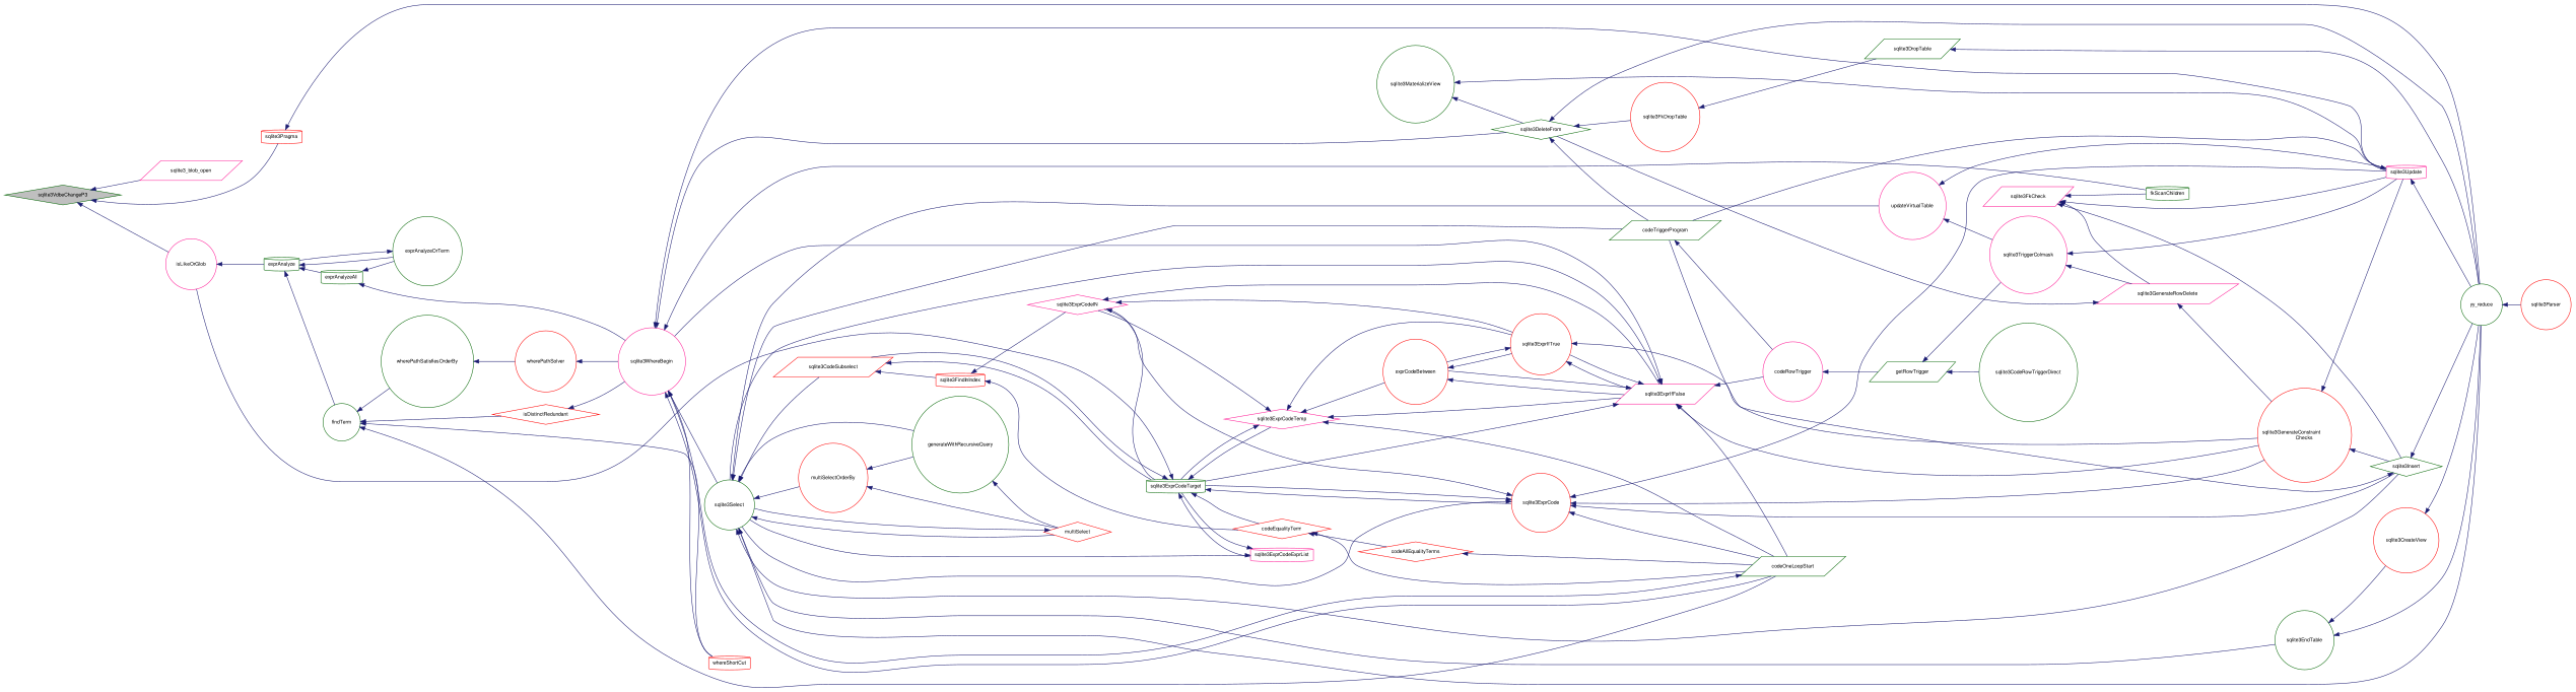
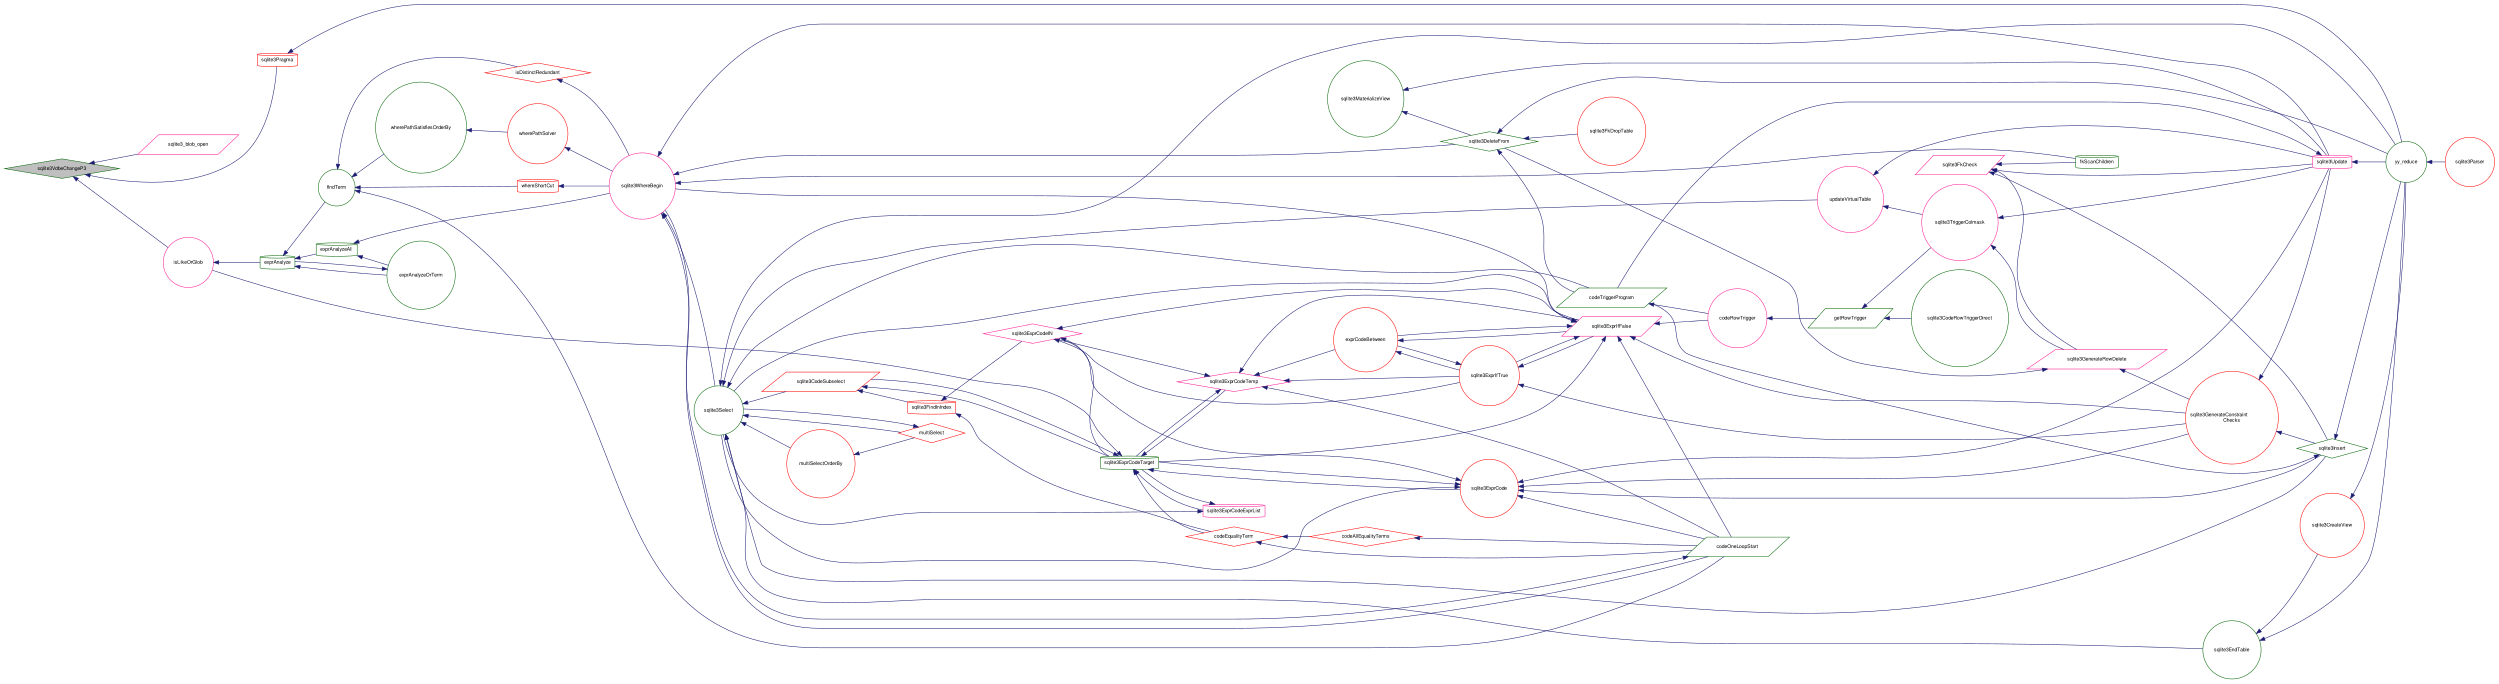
  digraph {
    rankdir=LR
    node [color=darkgreen fillcolor=white fontname=FreeSans fontsize=10 shape=circle style=filled]
    edge [color=midnightblue dir=back fontname=FreeSans fontsize=10 labelfontname=FreeSans labelfontsize=10 style=solid]
    n1 [fillcolor=grey75 fontcolor=black height=0.2 label=sqlite3VdbeChangeP3 shape=diamond width=0.4]
    n2 [color=deeppink height=0.2 label=sqlite3_blob_open shape=parallelogram width=0.4]
    n3 [color=red height=0.2 label=sqlite3Pragma shape=cylinder width=0.4]
    n4 [color=deeppink height=0.2 label=isLikeOrGlob width=0.4]
    n5 [height=0.2 label=yy_reduce width=0.4]
    n6 [height=0.2 label=exprAnalyze shape=cylinder width=0.4]
    n7 [color=red height=0.2 label=sqlite3Parser width=0.4]
    n8 [height=0.2 label=findTerm width=0.4]
    n9 [height=0.2 label=exprAnalyzeAll shape=cylinder width=0.4]
    n10 [height=0.2 label=exprAnalyzeOrTerm width=0.4]
    n11 [color=red height=0.2 label=isDistinctRedundant shape=diamond width=0.4]
    n12 [height=0.2 label=codeOneLoopStart shape=parallelogram width=0.4]
    n13 [height=0.2 label=wherePathSatisfiesOrderBy width=0.4]
    n14 [color=red height=0.2 label=whereShortCut shape=cylinder width=0.4]
    n15 [color=deeppink height=0.2 label=sqlite3WhereBegin width=0.4]
    n16 [color=red height=0.2 label=wherePathSolver width=0.4]
    n17 [height=0.2 label=sqlite3DeleteFrom shape=diamond width=0.4]
    n18 [color=deeppink height=0.2 label=sqlite3Update shape=cylinder width=0.4]
    n19 [height=0.2 label=fkScanChildren shape=cylinder width=0.4]
    n20 [height=0.2 label=sqlite3Select width=0.4]
    n21 [color=red height=0.2 label=sqlite3FkDropTable width=0.4]
    n22 [height=0.2 label=codeTriggerProgram shape=parallelogram width=0.4]
    n23 [height=0.2 label=sqlite3Insert shape=diamond width=0.4]
    n24 [color=red height=0.2 label=sqlite3CodeSubselect shape=parallelogram width=0.4]
    n25 [height=0.2 label=sqlite3EndTable width=0.4]
-   n26 [height=0.2 label=generateWithRecursiveQuery width=0.4]
    n27 [color=red height=0.2 label=multiSelect shape=diamond width=0.4]
    n28 [color=red height=0.2 label=multiSelectOrderBy width=0.4]
    n29 [color=deeppink height=0.2 label=updateVirtualTable width=0.4]
-   n30 [height=0.2 label=sqlite3DropTable shape=parallelogram width=0.4]
    n31 [color=deeppink height=0.2 label=codeRowTrigger width=0.4]
    n32 [height=0.2 label=getRowTrigger shape=parallelogram width=0.4]
    n33 [height=0.2 label=sqlite3CodeRowTriggerDirect width=0.4]
    n34 [color=deeppink height=0.2 label=sqlite3TriggerColmask width=0.4]
    n35 [color=deeppink height=0.2 label=sqlite3GenerateRowDelete shape=parallelogram width=0.4]
    n36 [color=red height=0.2 label="sqlite3GenerateConstraint\lChecks" width=0.4]
    n37 [color=deeppink height=0.2 label=sqlite3FkCheck shape=parallelogram width=0.4]
    n38 [color=red height=0.2 label=sqlite3FindInIndex shape=cylinder width=0.4]
    n39 [height=0.2 label=sqlite3ExprCodeTarget shape=cylinder width=0.4]
    n40 [color=red height=0.2 label=sqlite3CreateView width=0.4]
    n41 [height=0.2 label=sqlite3MaterializeView width=0.4]
    n42 [color=deeppink height=0.2 label=sqlite3ExprCodeIN shape=diamond width=0.4]
    n43 [color=red height=0.2 label=codeEqualityTerm shape=diamond width=0.4]
    n44 [color=deeppink height=0.2 label=sqlite3ExprCodeTemp shape=diamond width=0.4]
    n45 [color=red height=0.2 label=sqlite3ExprCode width=0.4]
    n46 [color=deeppink height=0.2 label=sqlite3ExprCodeExprList shape=cylinder width=0.4]
    n47 [color=red height=0.2 label=sqlite3ExprIfTrue width=0.4]
    n48 [color=deeppink height=0.2 label=sqlite3ExprIfFalse shape=parallelogram width=0.4]
    n49 [color=red height=0.2 label=codeAllEqualityTerms shape=diamond width=0.4]
    n50 [color=red height=0.2 label=exprCodeBetween width=0.4]
    n1 -> n2
    n1 -> n3
    n1 -> n4
    n3 -> n5
    n4 -> n6
    n5 -> n7
    n6 -> n8
    n6 -> n9
    n6 -> n10
    n8 -> n11
    n8 -> n12
    n8 -> n13
    n8 -> n14
    n9 -> n10
    n9 -> n15
    n10 -> n6
    n11 -> n15
    n12 -> n15
    n13 -> n16
-   n15 -> n14
+   n14 -> n15
    n15 -> n12
    n15 -> n17
    n15 -> n18
    n15 -> n19
    n15 -> n20
    n16 -> n15
    n17 -> n5
    n17 -> n21
    n17 -> n22
    n18 -> n5
    n18 -> n22
    n20 -> n5
    n20 -> n22
    n20 -> n23
    n20 -> n24
    n20 -> n25
-   n20 -> n26
    n20 -> n27
    n20 -> n28
    n20 -> n29
-   n21 -> n30
    n22 -> n31
    n23 -> n5
    n23 -> n22
    n24 -> n38
    n24 -> n39
    n25 -> n5
    n25 -> n40
-   n26 -> n27
    n27 -> n20
-   n28 -> n26
    n28 -> n27
    n29 -> n18
    n29 -> n34
-   n30 -> n5
    n31 -> n32
    n32 -> n33
    n32 -> n34
    n34 -> n18
    n34 -> n35
    n35 -> n17
    n35 -> n36
    n36 -> n18
    n36 -> n23
    n37 -> n18
    n37 -> n19
    n37 -> n23
    n37 -> n35
    n38 -> n42
    n38 -> n43
    n39 -> n4
    n39 -> n24
    n39 -> n43
    n39 -> n44
    n39 -> n45
    n39 -> n46
    n40 -> n5
    n41 -> n17
    n41 -> n18
    n42 -> n39
    n42 -> n47
    n42 -> n48
    n43 -> n12
    n43 -> n49
    n44 -> n12
    n44 -> n39
    n44 -> n42
    n44 -> n47
    n44 -> n48
    n44 -> n50
    n45 -> n12
    n45 -> n18
    n45 -> n20
    n45 -> n23
    n45 -> n36
    n45 -> n39
    n45 -> n42
    n46 -> n20
    n46 -> n39
    n47 -> n36
    n47 -> n48
    n47 -> n50
    n48 -> n12
    n48 -> n15
    n48 -> n20
    n48 -> n31
    n48 -> n36
    n48 -> n39
    n48 -> n47
    n48 -> n50
    n49 -> n12
    n50 -> n47
    n50 -> n48
  }
